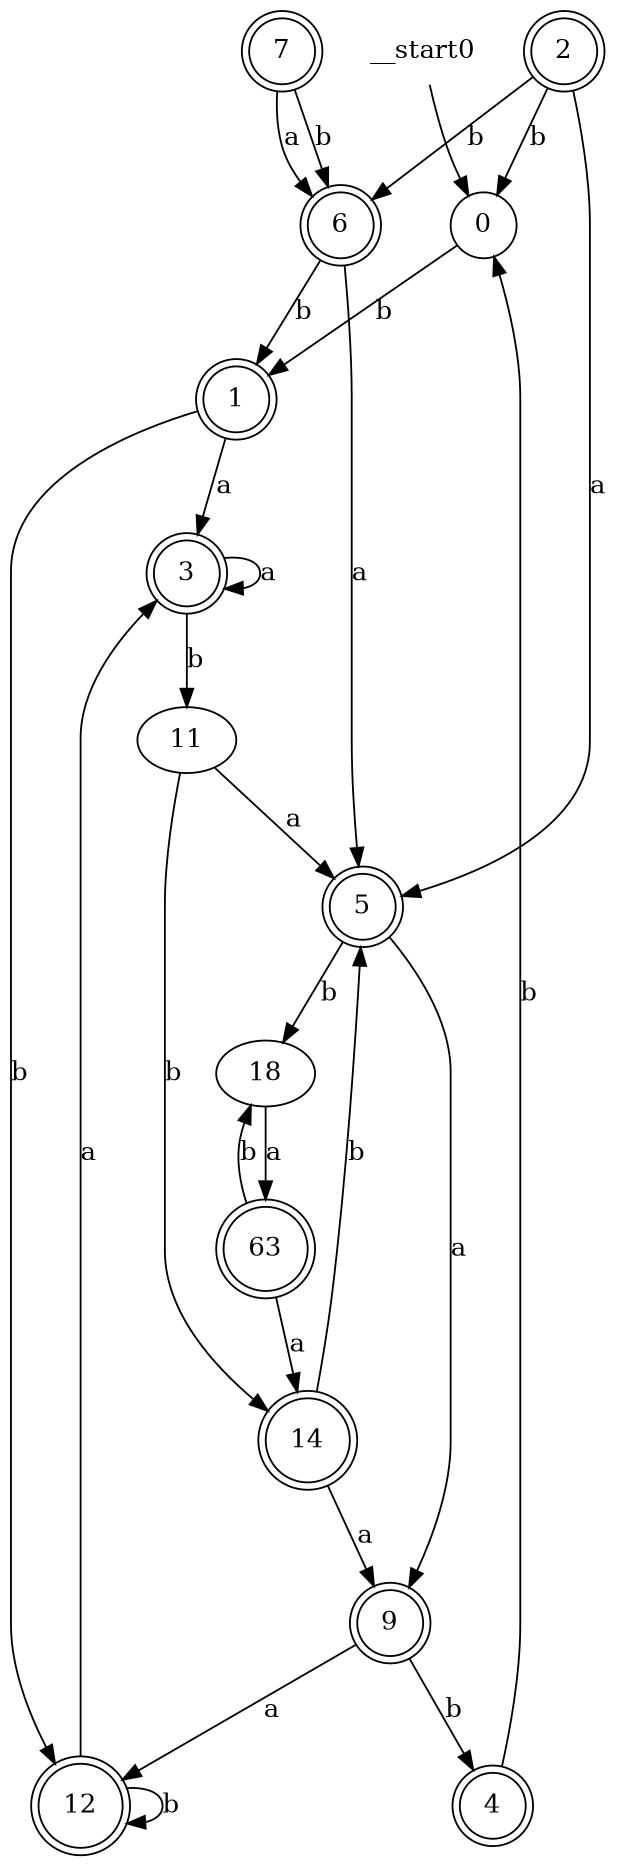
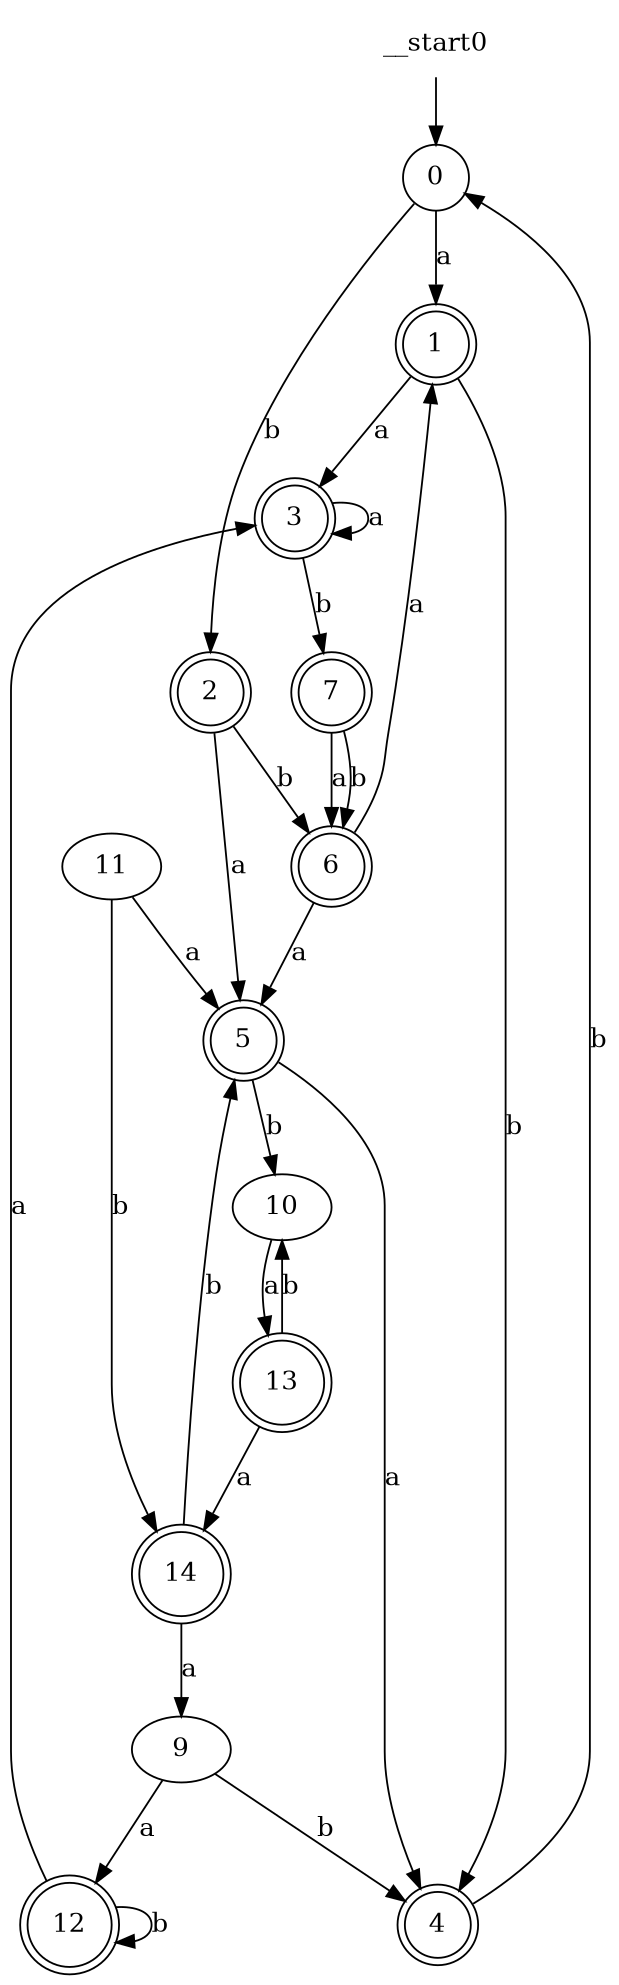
  digraph {
    node [shape=doublecircle]
    __start0 [shape=none]
    0 [shape=circle]
    1
    2
    3
    4
    5
    6
    7
-   9
-   10 [label=18 shape=""]
+   9 [shape=ellipse]
+   10 [shape=""]
    12
-   13 [label=63]
+   13
    11 [shape=""]
    14
    __start0 -> 0
-   0 -> 1 [label=b]
-   2 -> 0 [label=b]
+   0 -> 1 [label=a]
+   0 -> 2 [label=b]
    1 -> 3 [label=a]
-   1 -> 12 [label=b]
+   1 -> 4 [label=b]
    2 -> 5 [label=a]
    2 -> 6 [label=b]
    3 -> 3 [label=a]
-   3 -> 11 [label=b]
+   3 -> 7 [label=b]
    4 -> 0 [label=b]
-   5 -> 9 [label=a]
+   5 -> 4 [label=a]
    5 -> 10 [label=b]
-   6 -> 1 [label=b]
+   6 -> 1 [label=a]
    6 -> 5 [label=a]
    7 -> 6 [label=a]
    7 -> 6 [label=b]
    9 -> 4 [label=b]
    9 -> 12 [label=a]
    10 -> 13 [label=a]
    12 -> 3 [label=a]
    12 -> 12 [label=b]
    13 -> 10 [label=b]
    13 -> 14 [label=a]
    11 -> 5 [label=a]
    11 -> 14 [label=b]
    14 -> 5 [label=b]
    14 -> 9 [label=a]
  }
